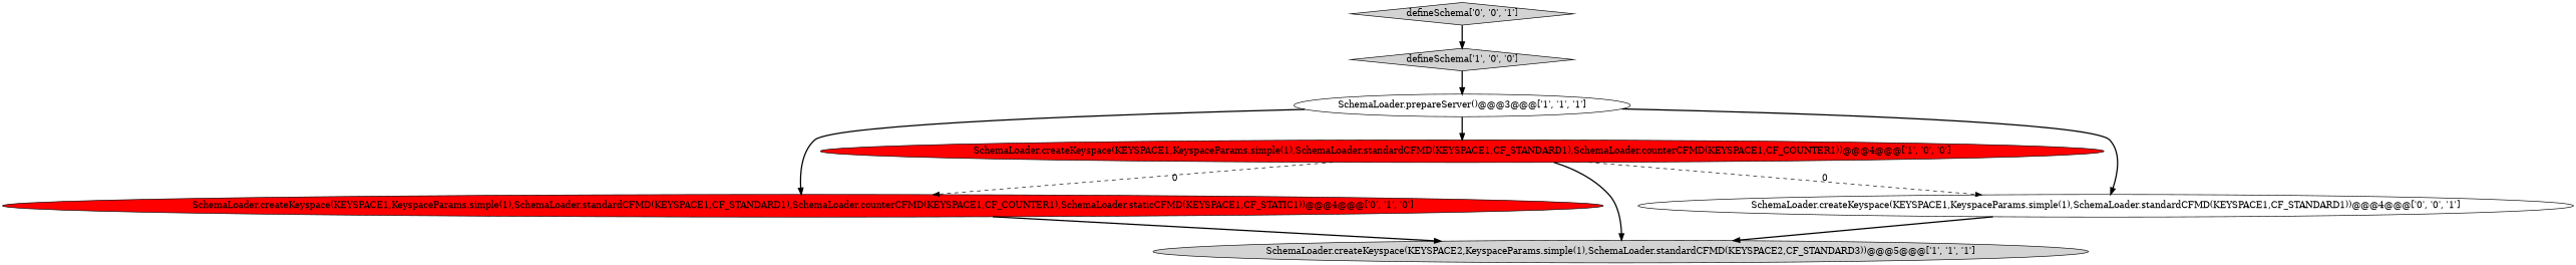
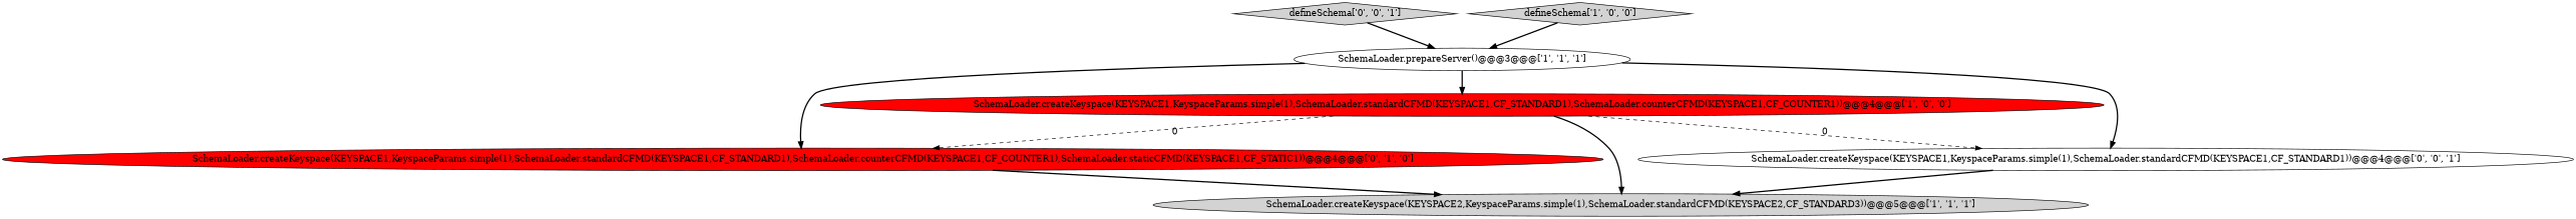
  digraph {
    node [fillcolor=lightgray shape=ellipse style=filled]
    edge [style=bold]
    n1 [fillcolor=red label="SchemaLoader.createKeyspace(KEYSPACE1,KeyspaceParams.simple(1),SchemaLoader.standardCFMD(KEYSPACE1,CF_STANDARD1),SchemaLoader.counterCFMD(KEYSPACE1,CF_COUNTER1),SchemaLoader.staticCFMD(KEYSPACE1,CF_STATIC1))@@@4@@@['0', '1', '0']"]
    n2 [label="SchemaLoader.createKeyspace(KEYSPACE2,KeyspaceParams.simple(1),SchemaLoader.standardCFMD(KEYSPACE2,CF_STANDARD3))@@@5@@@['1', '1', '1']"]
    n3 [label="defineSchema['0', '0', '1']" shape=diamond]
    n4 [fillcolor=white label="SchemaLoader.prepareServer()@@@3@@@['1', '1', '1']"]
    n5 [fillcolor=red label="SchemaLoader.createKeyspace(KEYSPACE1,KeyspaceParams.simple(1),SchemaLoader.standardCFMD(KEYSPACE1,CF_STANDARD1),SchemaLoader.counterCFMD(KEYSPACE1,CF_COUNTER1))@@@4@@@['1', '0', '0']"]
    n6 [fillcolor=white label="SchemaLoader.createKeyspace(KEYSPACE1,KeyspaceParams.simple(1),SchemaLoader.standardCFMD(KEYSPACE1,CF_STANDARD1))@@@4@@@['0', '0', '1']"]
    n7 [label="defineSchema['1', '0', '0']" shape=diamond]
    n1 -> n2
-   n3 -> n7
+   n3 -> n4
    n4 -> n1
    n4 -> n5
    n4 -> n6
    n5 -> n1 [label=0 style=dashed]
    n5 -> n2
    n5 -> n6 [label=0 style=dashed]
    n6 -> n2
    n7 -> n4
  }
